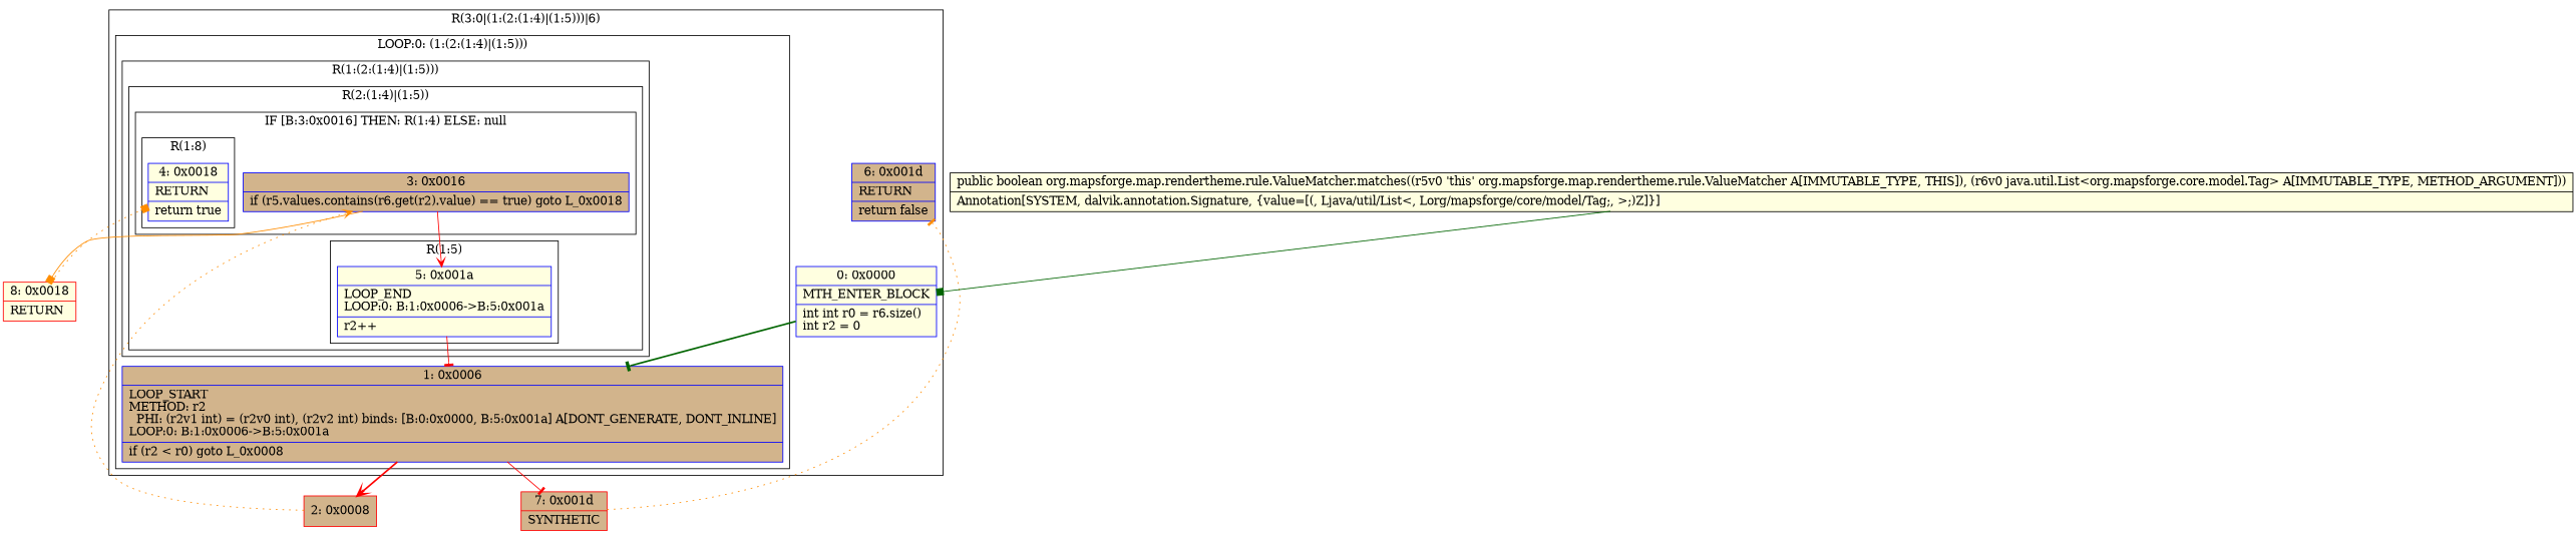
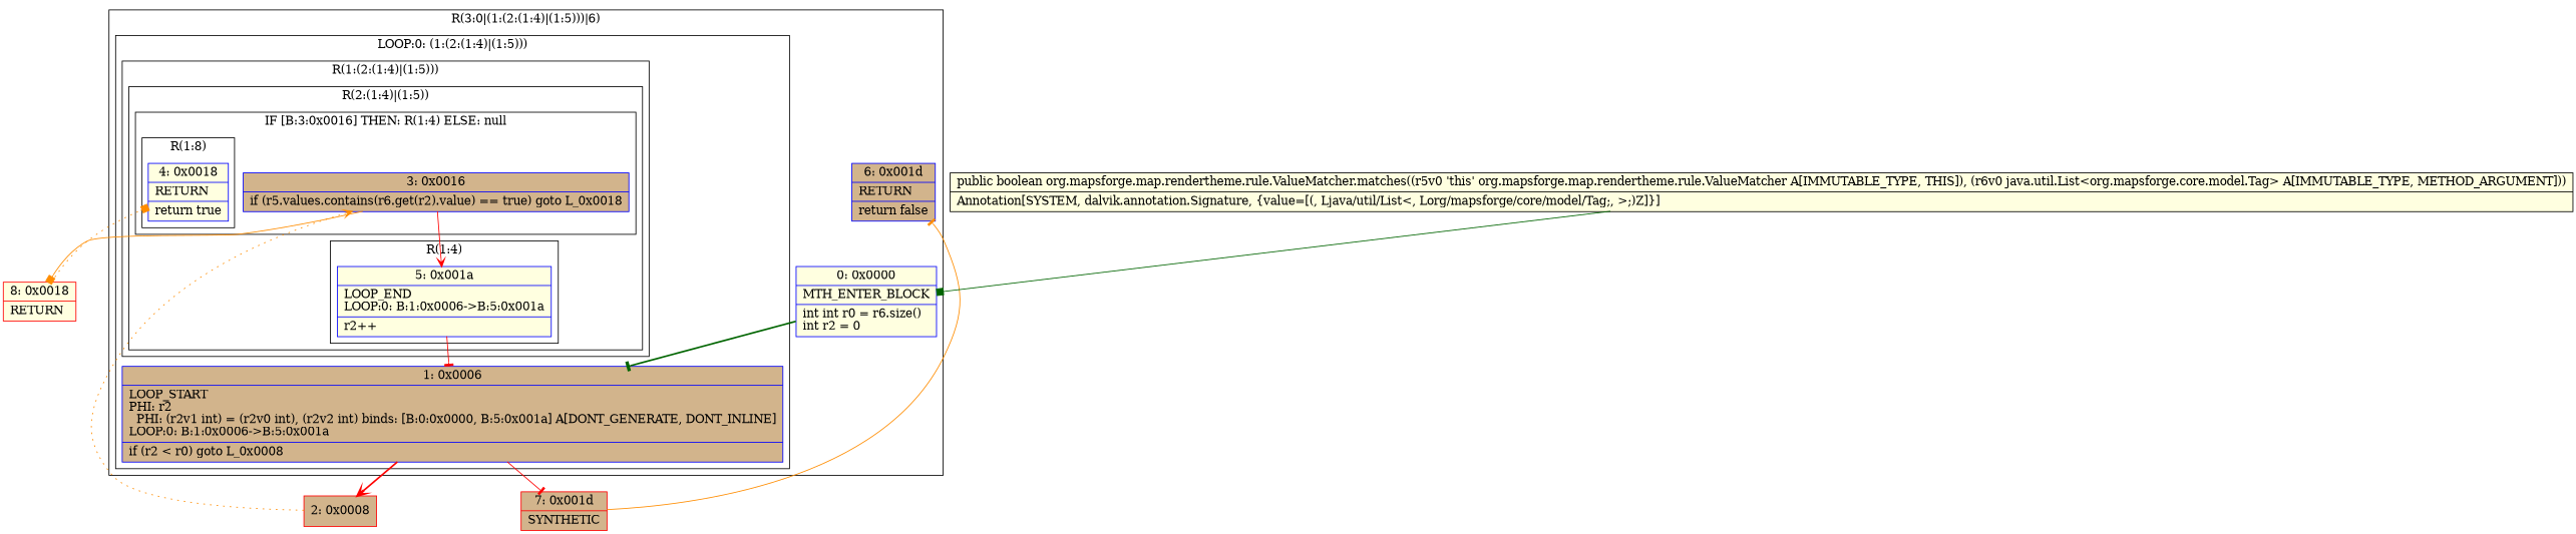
  digraph {
    node [color=blue fillcolor=lightyellow shape=record style=filled]
    edge [arrowhead=tee color=red style=solid]
    n1 [label="{4\:\ 0x0018|RETURN\l|return true\l}"]
    n2 [fillcolor=tan label="{3\:\ 0x0016|if (r5.values.contains(r6.get(r2).value) == true) goto L_0x0018\l}"]
    n3 [label="{5\:\ 0x001a|LOOP_END\lLOOP:0: B:1:0x0006\-\>B:5:0x001a\l|r2++\l}"]
-   n4 [fillcolor=tan label="{1\:\ 0x0006|LOOP_START\lMETHOD: r2 \l  PHI: (r2v1 int) = (r2v0 int), (r2v2 int) binds: [B:0:0x0000, B:5:0x001a] A[DONT_GENERATE, DONT_INLINE]\lLOOP:0: B:1:0x0006\-\>B:5:0x001a\l|if (r2 \< r0) goto L_0x0008\l}"]
+   n4 [fillcolor=tan label="{1\:\ 0x0006|LOOP_START\lPHI: r2 \l  PHI: (r2v1 int) = (r2v0 int), (r2v2 int) binds: [B:0:0x0000, B:5:0x001a] A[DONT_GENERATE, DONT_INLINE]\lLOOP:0: B:1:0x0006\-\>B:5:0x001a\l|if (r2 \< r0) goto L_0x0008\l}"]
    n5 [label="{0\:\ 0x0000|MTH_ENTER_BLOCK\l|int int r0 = r6.size()\lint r2 = 0\l}"]
    n6 [fillcolor=tan label="{6\:\ 0x001d|RETURN\l|return false\l}"]
    n7 [color=red label="{8\:\ 0x0018|RETURN\l}"]
    n8 [color=red fillcolor=tan label="{2\:\ 0x0008}"]
    n9 [color=red fillcolor=tan label="{7\:\ 0x001d|SYNTHETIC\l}"]
    n10 [label="{public boolean org.mapsforge.map.rendertheme.rule.ValueMatcher.matches((r5v0 'this' org.mapsforge.map.rendertheme.rule.ValueMatcher A[IMMUTABLE_TYPE, THIS]), (r6v0 java.util.List\<org.mapsforge.core.model.Tag\> A[IMMUTABLE_TYPE, METHOD_ARGUMENT]))  | Annotation[SYSTEM, dalvik.annotation.Signature, \{value=[(, Ljava\/util\/List\<, Lorg\/mapsforge\/core\/model\/Tag;, \>;)Z]\}]\l}" color=""]
    subgraph cluster_1 {
      label="R(3:0|(1:(2:(1:4)|(1:5)))|6)"
      n5
      n6
      subgraph cluster_2 {
        label="LOOP:0: (1:(2:(1:4)|(1:5)))"
        n4
        subgraph cluster_3 {
          label="R(1:(2:(1:4)|(1:5)))"
          subgraph cluster_4 {
            label="R(2:(1:4)|(1:5))"
            subgraph cluster_5 {
              label="IF [B:3:0x0016] THEN: R(1:4) ELSE: null"
              n2
              subgraph cluster_6 {
                label="R(1:8)"
                n1
              }
            }
            subgraph cluster_7 {
-             label="R(1:5)"
+             label="R(1:4)"
              n3
            }
          }
        }
      }
    }
    n2 -> n3 [arrowhead=vee]
    n2 -> n7 [arrowhead=box color=darkorange]
    n3 -> n4
    n4 -> n8 [arrowhead=vee style=bold]
    n4 -> n9
    n5 -> n4 [color=darkgreen style=bold]
    n7 -> n1 [arrowhead=box color=darkorange style=dotted]
    n8 -> n2 [arrowhead=vee color=darkorange style=dotted]
-   n9 -> n6 [color=darkorange style=dotted]
+   n9 -> n6 [color=darkorange]
    n10 -> n5 [arrowhead=box color=darkgreen]
  }
